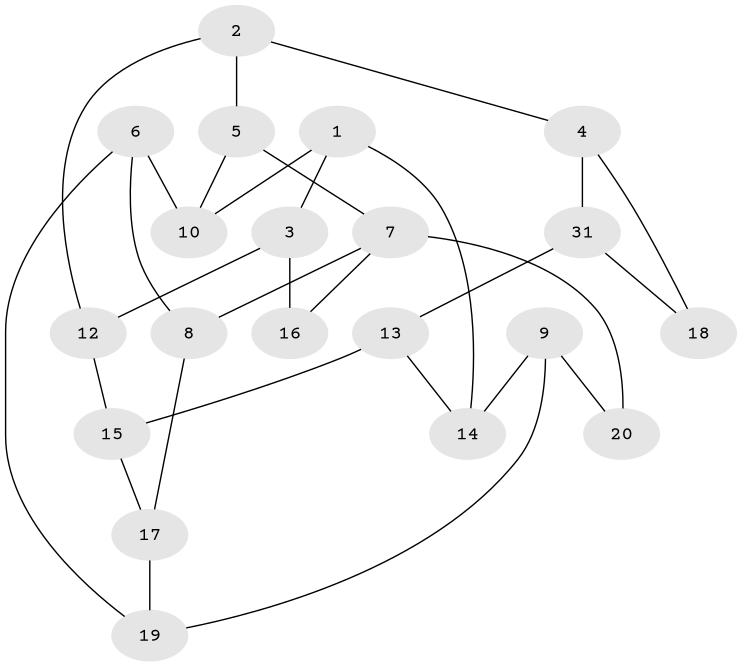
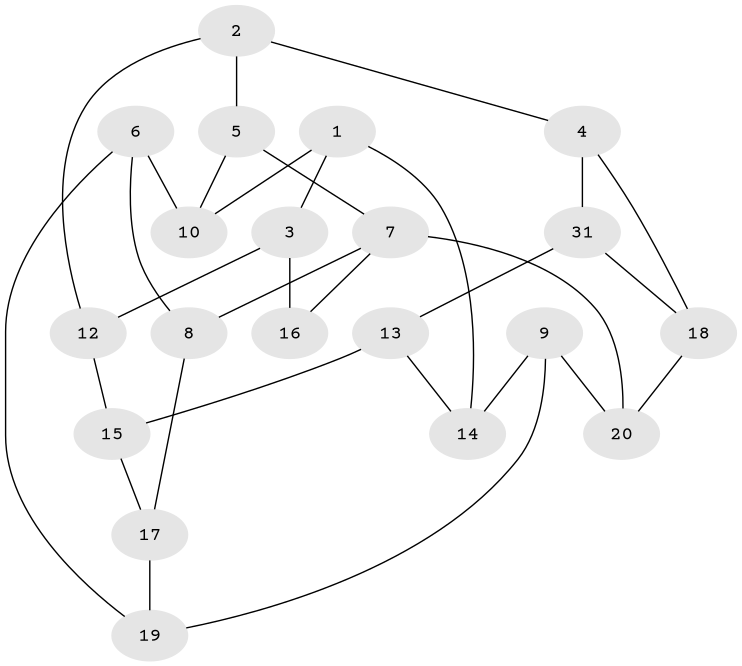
  graph {
    fontname="Courier Prime"
    node [color=gray90 fontname="Courier Prime" style=filled]
    edge [fontname="Courier Prime"]
    1
    3
    10
    14
    12
    16
    2
    4
    5
    n10 [label=31]
    18
    7
    15
    13
    20
    6
    8
    19
    17
    9
    1 -- 3
    1 -- 10
    1 -- 14
    3 -- 12
    3 -- 16
    12 -- 15
    2 -- 12
    2 -- 4
    2 -- 5
    4 -- n10
    4 -- 18
    5 -- 10
    5 -- 7
    n10 -- 18
    n10 -- 13
+   18 -- 20
    7 -- 16
    7 -- 20
    7 -- 8
    15 -- 17
    13 -- 14
    13 -- 15
    6 -- 10
    6 -- 8
    6 -- 19
    8 -- 17
    17 -- 19
    9 -- 14
    9 -- 20
    9 -- 19
  }
